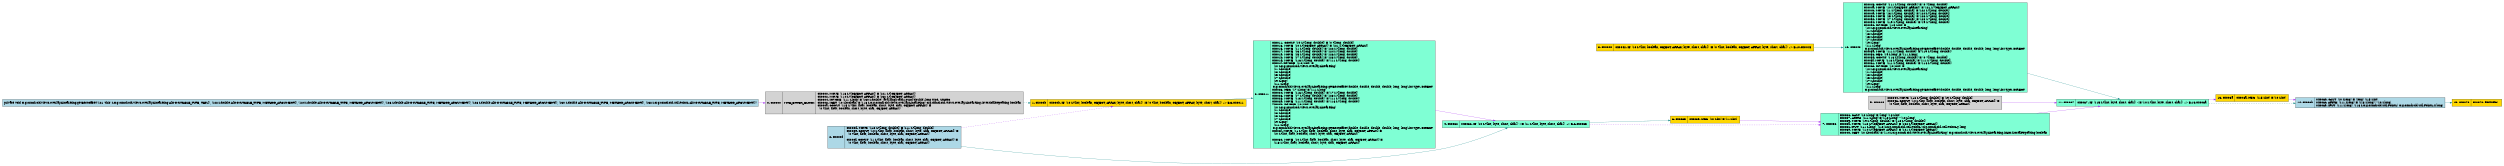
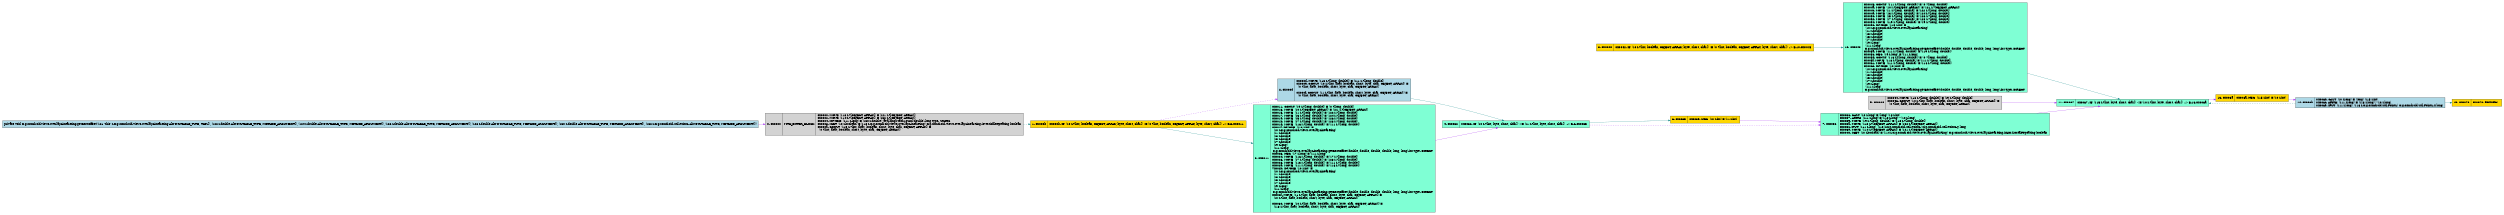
  digraph {
    rankdir=LR
    node [fillcolor=gold shape=record style=filled]
    edge [color=purple]
    n1 [fillcolor=lightgrey label="{0\:\ 0x0000|MTH_ENTER_BLOCK\l|0x0000: MOVE  (r13 I:?[OBJECT, ARRAY]) = (r21 I:?[OBJECT, ARRAY]) \l0x0002: MOVE  (r14 I:?[OBJECT, ARRAY]) = (r32 I:?[OBJECT, ARRAY]) \l0x0004: INVOKE  (r11 I:long) = (r30 I:double) java.lang.Math.round(double):long type: STATIC \l0x0008: IGET  (r0 I:boolean) = (r13 I:org.osmdroid.views.overlay.LinearRing) org.osmdroid.views.overlay.LinearRing.isVerticalRepeating boolean \l0x000a: CONST  (r15 I:?[int, float, boolean, short, byte, char, OBJECT, ARRAY]) = \l  (0 ?[int, float, boolean, short, byte, char, OBJECT, ARRAY])\l \l}"]
    n2 [label="{1\:\ 0x000b|0x000b: IF  (r0 I:?[int, boolean, OBJECT, ARRAY, byte, short, char]) != (0 ?[int, boolean, OBJECT, ARRAY, byte, short, char])  \-\> B:3:0x0011 \l}"]
    n3 [fillcolor=lightblue label="{2\:\ 0x000d|0x000d: MOVE  (r13 I:?[long, double]) = (r11 I:?[long, double]) \l0x000e: CONST  (r0 I:?[int, float, boolean, short, byte, char, OBJECT, ARRAY]) = \l  (0 ?[int, float, boolean, short, byte, char, OBJECT, ARRAY])\l \l0x000f: CONST  (r1 I:?[int, float, boolean, short, byte, char, OBJECT, ARRAY]) = \l  (0 ?[int, float, boolean, short, byte, char, OBJECT, ARRAY])\l \l}"]
    n4 [fillcolor=aquamarine label="{3\:\ 0x0011|0x0011: CONST  (r9 I:?[long, double]) = (0 ?[long, double]) \l0x0013: MOVE  (r0 I:?[OBJECT, ARRAY]) = (r21 I:?[OBJECT, ARRAY]) \l0x0015: MOVE  (r1 I:?[long, double]) = (r22 I:?[long, double]) \l0x0017: MOVE  (r3 I:?[long, double]) = (r24 I:?[long, double]) \l0x0019: MOVE  (r5 I:?[long, double]) = (r26 I:?[long, double]) \l0x001b: MOVE  (r7 I:?[long, double]) = (r28 I:?[long, double]) \l0x001d: MOVE  (r16 I:?[long, double]) = (r11 I:?[long, double]) \l0x001f: INVOKE  (r18 I:int) = \l  (r0 I:org.osmdroid.views.overlay.LinearRing)\l  (r1 I:double)\l  (r3 I:double)\l  (r5 I:double)\l  (r7 I:double)\l  (r9 I:long)\l  (r11 I:long)\l org.osmdroid.views.overlay.LinearRing.getBestOffset(double, double, double, double, long, long):int type: DIRECT \l0x0023: NEG  (r7 I:long) = (r11 I:long) \l0x0024: MOVE  (r16 I:?[long, double]) = (r7 I:?[long, double]) \l0x0026: MOVE  (r7 I:?[long, double]) = (r28 I:?[long, double]) \l0x0028: MOVE  (r13 I:?[long, double]) = (r11 I:?[long, double]) \l0x0029: MOVE  (r11 I:?[long, double]) = (r16 I:?[long, double]) \l7x002b: INVOKE  (r0 I:int) = \l  (r0 I:org.osmdroid.views.overlay.LinearRing)\l  (r1 I:double)\l  (r3 I:double)\l  (r5 I:double)\l  (r7 I:double)\l  (r9 I:long)\l  (r11 I:long)\l org.osmdroid.views.overlay.LinearRing.getBestOffset(double, double, double, double, long, long):int type: DIRECT \l0x002f: MOVE  (r1 I:?[int, float, boolean, short, byte, char, OBJECT, ARRAY]) = \l  (r0 I:?[int, float, boolean, short, byte, char, OBJECT, ARRAY])\l \l0x0030: MOVE  (r0 I:?[int, float, boolean, short, byte, char, OBJECT, ARRAY]) = \l  (r18 I:?[int, float, boolean, short, byte, char, OBJECT, ARRAY])\l \l}"]
    n5 [fillcolor=aquamarine label="{4\:\ 0x0032|0x0032: IF  (r0 I:?[int, byte, short, char]) \<= (r1 I:?[int, byte, short, char])  \-\> B:6:0x0035 \l}"]
    n6 [label="{6\:\ 0x0035|0x0035: NEG  (r0 I:int) = (r1 I:int) \l}"]
    n7 [fillcolor=aquamarine label="{7\:\ 0x0036|0x0036: CAST  (r0 I:long) = (long) (r0 I:int) \l0x0037: ARITH  (r11 I:long) = (r13 I:long) * (r0 I:long) \l0x0039: MOVE  (r9 I:?[long, double]) = (r13 I:?[long, double]) \l0x003a: MOVE  (r13 I:?[OBJECT, ARRAY]) = (r32 I:?[OBJECT, ARRAY]) \l0x003c: IPUT  (r11 I:long), (r13 I:org.osmdroid.util.PointL) org.osmdroid.util.PointL.y long \l0x003e: MOVE  (r14 I:?[OBJECT, ARRAY]) = (r21 I:?[OBJECT, ARRAY]) \l0x0040: IGET  (r0 I:boolean) = (r14 I:org.osmdroid.views.overlay.LinearRing) org.osmdroid.views.overlay.LinearRing.isHorizontalRepeating boolean \l}"]
    n8 [fillcolor=aquamarine label="{11\:\ 0x0067|0x0067: IF  (r15 I:?[int, byte, short, char]) \<= (r0 I:?[int, byte, short, char])  \-\> B:13:0x006a \l}"]
    n9 [label="{8\:\ 0x0042|0x0042: IF  (r0 I:?[int, boolean, OBJECT, ARRAY, byte, short, char]) != (0 ?[int, boolean, OBJECT, ARRAY, byte, short, char])  \-\> B:10:0x0048 \l}"]
    n10 [fillcolor=aquamarine label="{10\:\ 0x0048|0x0048: CONST  (r11 I:?[long, double]) = (0 ?[long, double]) \l0x004a: MOVE  (r0 I:?[OBJECT, ARRAY]) = (r21 I:?[OBJECT, ARRAY]) \l0x004c: MOVE  (r1 I:?[long, double]) = (r22 I:?[long, double]) \l0x004e: MOVE  (r3 I:?[long, double]) = (r24 I:?[long, double]) \l0x0050: MOVE  (r5 I:?[long, double]) = (r26 I:?[long, double]) \l0x0052: MOVE  (r7 I:?[long, double]) = (r28 I:?[long, double]) \l0x0054: MOVE  (r19 I:?[long, double]) = (r9 I:?[long, double]) \l0x0056: INVOKE  (r15 I:int) = \l  (r0 I:org.osmdroid.views.overlay.LinearRing)\l  (r1 I:double)\l  (r3 I:double)\l  (r5 I:double)\l  (r7 I:double)\l  (r9 I:long)\l  (r11 I:long)\l org.osmdroid.views.overlay.LinearRing.getBestOffset(double, double, double, double, long, long):int type: DIRECT \l0x005a: MOVE  (r11 I:?[long, double]) = (r19 I:?[long, double]) \l0x005c: NEG  (r9 I:long) = (r11 I:long) \l0x005d: CONST  (r16 I:?[long, double]) = (0 ?[long, double]) \l0x005f: MOVE  (r18 I:?[long, double]) = (r11 I:?[long, double]) \l0x0061: MOVE  (r11 I:?[long, double]) = (r16 I:?[long, double]) \l0x0063: INVOKE  (r0 I:int) = \l  (r0 I:org.osmdroid.views.overlay.LinearRing)\l  (r1 I:double)\l  (r3 I:double)\l  (r5 I:double)\l  (r7 I:double)\l  (r9 I:long)\l  (r11 I:long)\l org.osmdroid.views.overlay.LinearRing.getBestOffset(double, double, double, double, long, long):int type: DIRECT \l}"]
    n11 [fillcolor=lightgrey label="{9\:\ 0x0044|0x0044: MOVE  (r18 I:?[long, double]) = (r9 I:?[long, double]) \l0x0046: CONST  (r0 I:?[int, float, boolean, short, byte, char, OBJECT, ARRAY]) = \l  (0 ?[int, float, boolean, short, byte, char, OBJECT, ARRAY])\l \l}"]
    n12 [label="{13\:\ 0x006a|0x006a: NEG  (r15 I:int) = (r0 I:int) \l}"]
    n13 [fillcolor=lightblue label="{14\:\ 0x006b|0x006b: CAST  (r0 I:long) = (long) (r15 I:int) \l0x006c: ARITH  (r11 I:long) = (r18 I:long) * (r0 I:long) \l0x006e: IPUT  (r11 I:long), (r13 I:org.osmdroid.util.PointL) org.osmdroid.util.PointL.x long \l}"]
    n14 [label="{15\:\ 0x0070|0x0070: RETURN   \l}"]
    n15 [fillcolor=lightblue label="{private void org.osmdroid.views.overlay.LinearRing.getBestOffset((r21 'this' I:org.osmdroid.views.overlay.LinearRing A[IMMUTABLE_TYPE, THIS]), (r22 I:double A[IMMUTABLE_TYPE, METHOD_ARGUMENT]), (r24 I:double A[IMMUTABLE_TYPE, METHOD_ARGUMENT]), (r26 I:double A[IMMUTABLE_TYPE, METHOD_ARGUMENT]), (r28 I:double A[IMMUTABLE_TYPE, METHOD_ARGUMENT]), (r30 I:double A[IMMUTABLE_TYPE, METHOD_ARGUMENT]), (r32 I:org.osmdroid.util.PointL A[IMMUTABLE_TYPE, METHOD_ARGUMENT])) }"]
    n1 -> n2 [color=teal style=dashed]
-   n3 -> n2 [style=dashed]
+   n2 -> n3 [style=dashed]
    n2 -> n4 [color=teal]
    n3 -> n5 [color=teal]
    n4 -> n5
    n5 -> n6 [color=teal]
    n5 -> n7 [style=dashed]
    n6 -> n7
    n7 -> n8
    n8 -> n12
-   n8 -> n13 [color=teal style=dashed]
+   n13 -> n8 [color=teal style=dashed]
    n9 -> n10 [color=teal]
    n10 -> n8 [color=teal]
    n11 -> n8
    n12 -> n13
    n13 -> n14 [color=teal]
    n15 -> n1
  }
